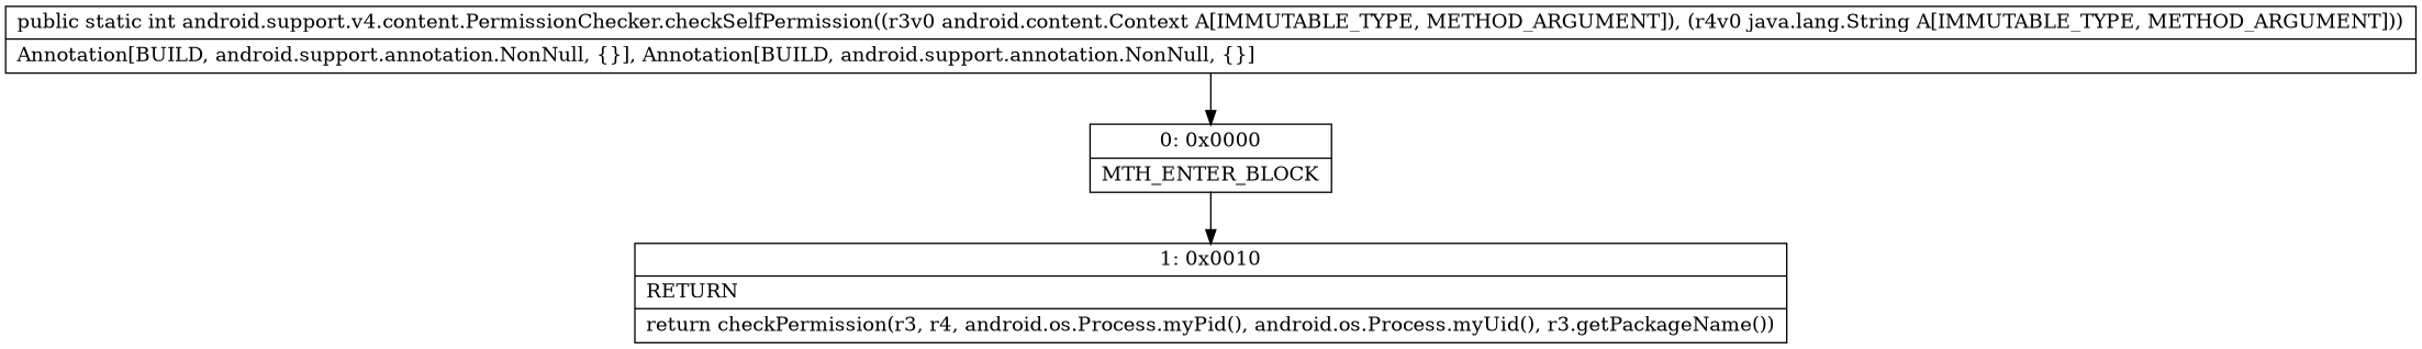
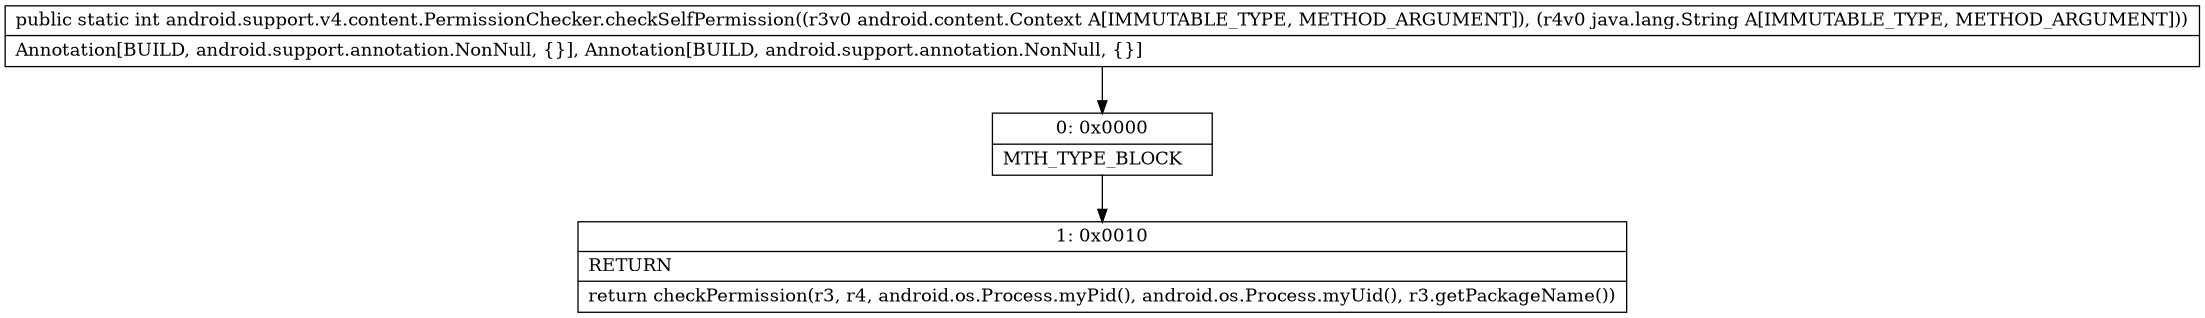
  digraph {
    node [shape=record]
-   n1 [label="{0\:\ 0x0000|MTH_ENTER_BLOCK\l}"]
+   n1 [label="{0\:\ 0x0000|MTH_TYPE_BLOCK\l}"]
    n2 [label="{1\:\ 0x0010|RETURN\l|return checkPermission(r3, r4, android.os.Process.myPid(), android.os.Process.myUid(), r3.getPackageName())\l}"]
    n3 [label="{public static int android.support.v4.content.PermissionChecker.checkSelfPermission((r3v0 android.content.Context A[IMMUTABLE_TYPE, METHOD_ARGUMENT]), (r4v0 java.lang.String A[IMMUTABLE_TYPE, METHOD_ARGUMENT]))  | Annotation[BUILD, android.support.annotation.NonNull, \{\}], Annotation[BUILD, android.support.annotation.NonNull, \{\}]\l}"]
    n1 -> n2
    n3 -> n1
  }
